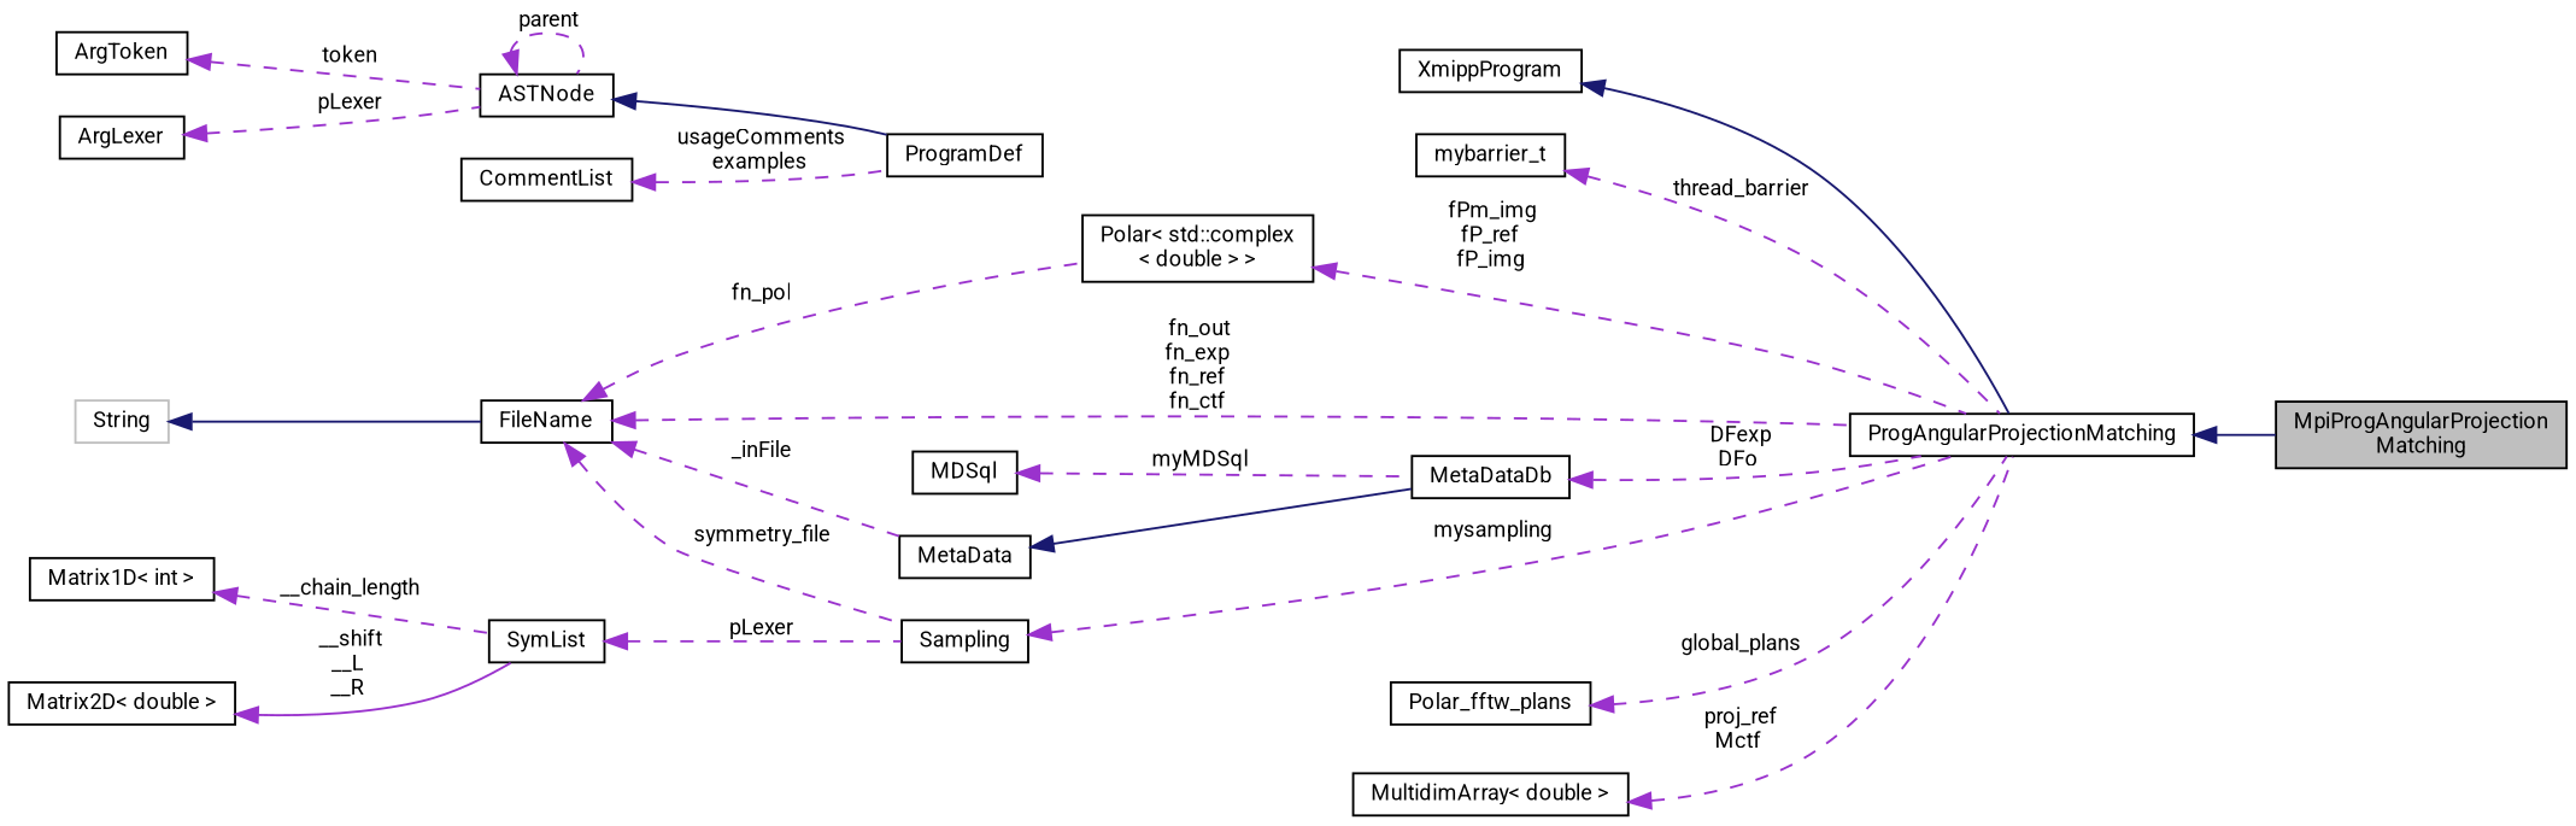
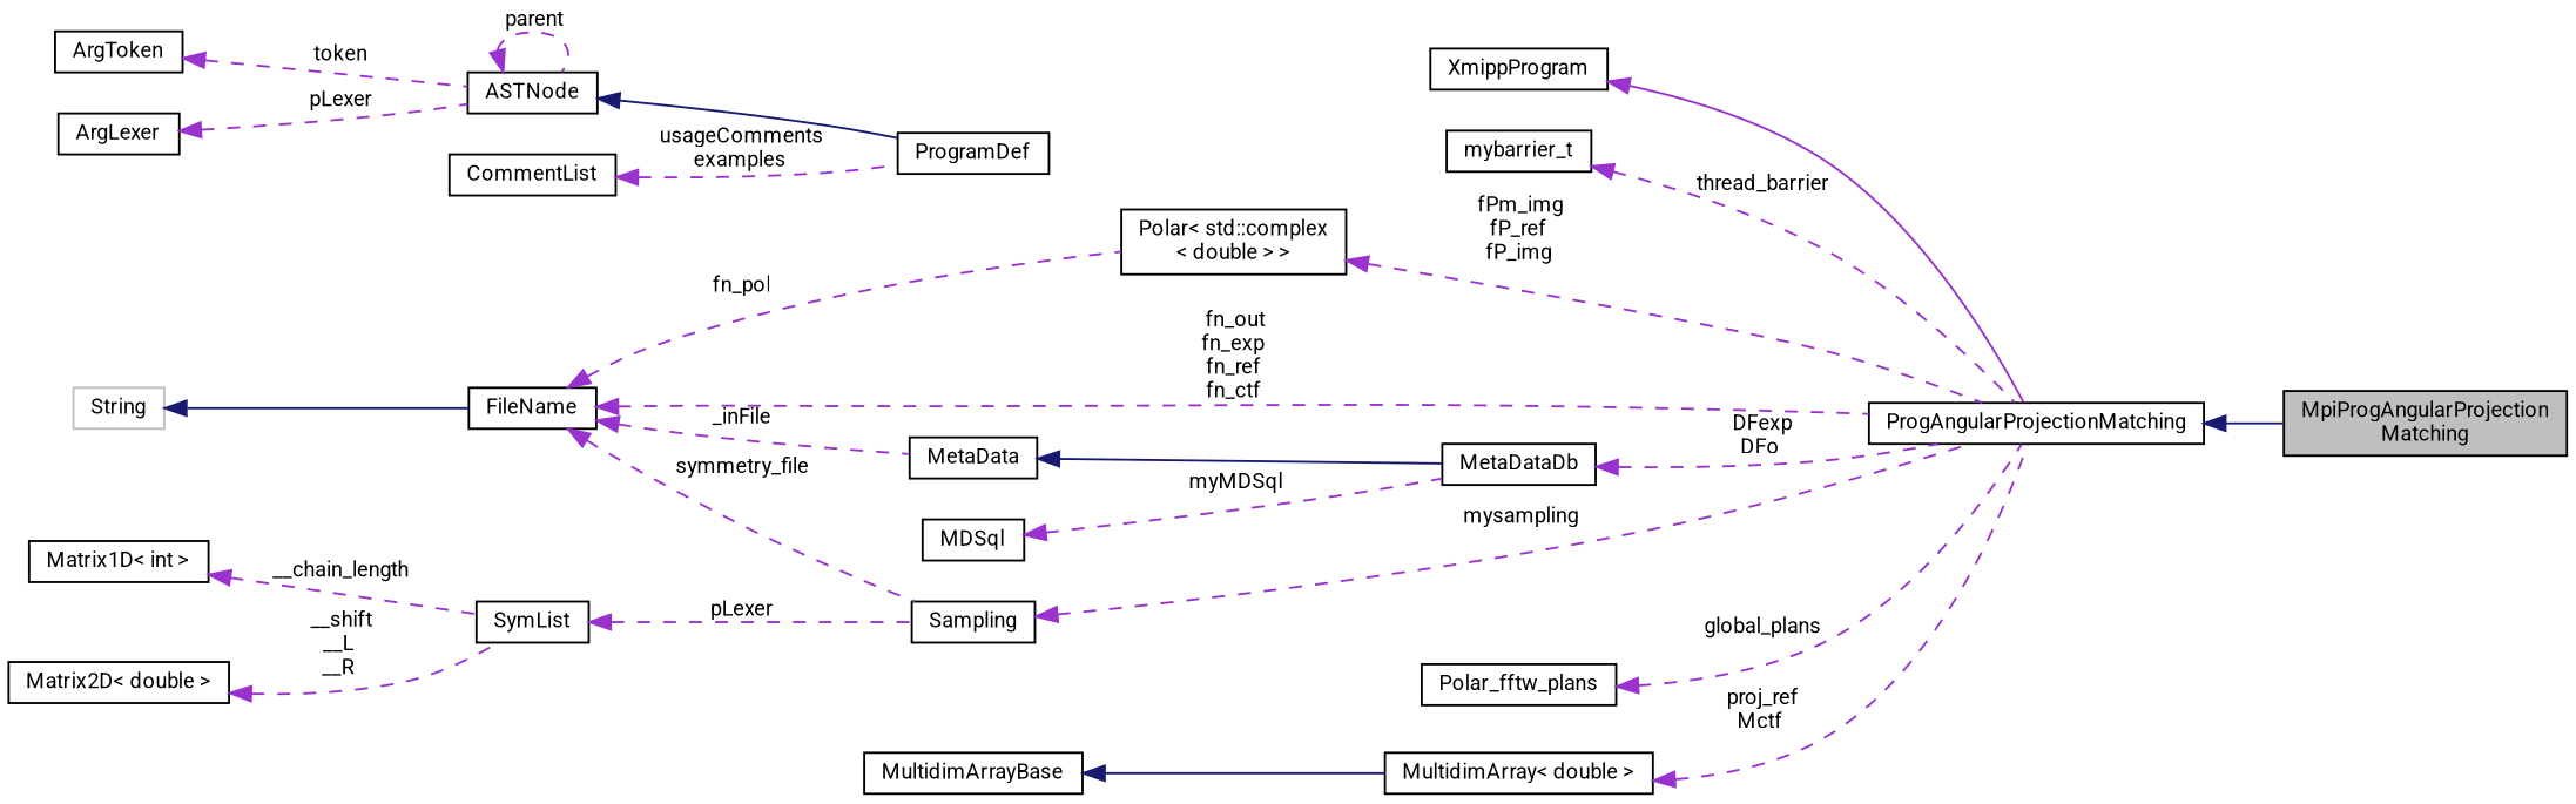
  digraph {
    fontname=Roboto
    rankdir=LR
    node [color=black fillcolor=white fontname=Roboto fontsize=10 shape=record style=filled]
    edge [color=darkorchid3 dir=back fontname=Roboto fontsize=10 labelfontname=Helvetica labelfontsize=10 style=dashed]
    n1 [fillcolor=grey75 fontcolor=black height=0.2 label="MpiProgAngularProjection\lMatching" width=0.4]
    n2 [height=0.2 label=ProgAngularProjectionMatching width=0.4]
    n3 [height=0.2 label=XmippProgram width=0.4]
    n4 [height=0.2 label=ProgramDef width=0.4]
    n5 [height=0.2 label=ASTNode width=0.4]
    n6 [height=0.2 label=ArgToken width=0.4]
    n7 [height=0.2 label=ArgLexer width=0.4]
    n8 [height=0.2 label=CommentList width=0.4]
    n9 [height=0.2 label=mybarrier_t width=0.4]
    n10 [height=0.2 label="Polar\< std::complex\l\< double \> \>" width=0.4]
    n11 [height=0.2 label=FileName width=0.4]
    n12 [height=0.2 label=MetaData width=0.4]
    n13 [height=0.2 label=Sampling width=0.4]
    n14 [height=0.2 label=MetaDataDb width=0.4]
    n15 [color=grey75 height=0.2 label=String width=0.4]
    n16 [height=0.2 label=Polar_fftw_plans width=0.4]
    n17 [height=0.2 label=MDSql width=0.4]
    n18 [height=0.2 label="MultidimArray\< double \>" width=0.4]
+   n19 [height=0.2 label=MultidimArrayBase width=0.4]
    n20 [height=0.2 label=SymList width=0.4]
    n21 [height=0.2 label="Matrix2D\< double \>" width=0.4]
    n22 [height=0.2 label="Matrix1D\< int \>" width=0.4]
    n2 -> n1 [color=midnightblue style=solid]
-   n3 -> n2 [color=midnightblue style=solid]
+   n3 -> n2 [style=solid]
    n5 -> n4 [color=midnightblue style=solid]
    n5 -> n5 [label=" parent"]
    n6 -> n5 [label=" token"]
    n7 -> n5 [label=" pLexer"]
    n8 -> n4 [label=" usageComments\nexamples"]
    n9 -> n2 [label=" thread_barrier"]
    n10 -> n2 [label=" fPm_img\nfP_ref\nfP_img"]
    n11 -> n2 [label=" fn_out\nfn_exp\nfn_ref\nfn_ctf"]
    n11 -> n10 [label=" fn_pol"]
    n11 -> n12 [label=" _inFile"]
    n11 -> n13 [label=" symmetry_file"]
    n12 -> n14 [color=midnightblue style=solid]
    n13 -> n2 [label=" mysampling"]
    n14 -> n2 [label=" DFexp\nDFo"]
    n15 -> n11 [color=midnightblue style=solid]
    n16 -> n2 [label=" global_plans"]
    n17 -> n14 [label=" myMDSql"]
    n18 -> n2 [label=" proj_ref\nMctf"]
+   n19 -> n18 [color=midnightblue style=solid]
    n20 -> n13 [label=" pLexer"]
-   n21 -> n20 [label=" __shift\n__L\n__R" style=solid]
+   n21 -> n20 [label=" __shift\n__L\n__R"]
    n22 -> n20 [label=" __chain_length"]
  }
